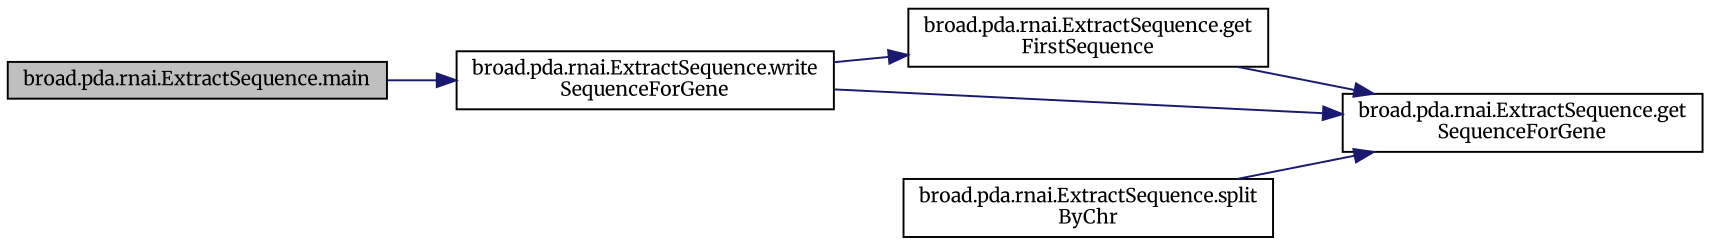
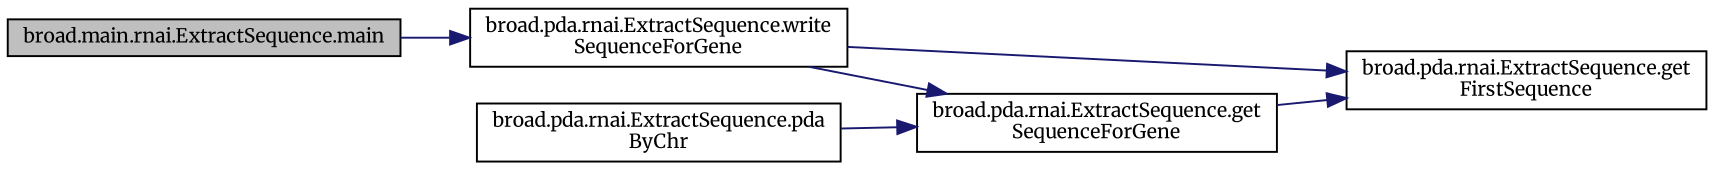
  digraph {
    fontname=Merriweather
    rankdir=LR
    node [color=black fillcolor=white fontname=Merriweather fontsize=10 shape=record style=filled]
    edge [color=midnightblue fontname=Merriweather fontsize=10 labelfontname=Helvetica labelfontsize=10 style=solid]
-   n1 [fillcolor=grey75 fontcolor=black height=0.2 label="broad.pda.rnai.ExtractSequence.main" width=0.4]
+   n1 [fillcolor=grey75 fontcolor=black height=0.2 label="broad.main.rnai.ExtractSequence.main" width=0.4]
    n2 [height=0.2 label="broad.pda.rnai.ExtractSequence.write\lSequenceForGene" width=0.4]
    n3 [height=0.2 label="broad.pda.rnai.ExtractSequence.get\lFirstSequence" width=0.4]
    n4 [height=0.2 label="broad.pda.rnai.ExtractSequence.get\lSequenceForGene" width=0.4]
-   n5 [height=0.2 label="broad.pda.rnai.ExtractSequence.split\lByChr" width=0.4]
+   n5 [height=0.2 label="broad.pda.rnai.ExtractSequence.pda\lByChr" width=0.4]
    n1 -> n2
    n2 -> n3
    n2 -> n4
-   n3 -> n4
+   n4 -> n3
    n5 -> n4
  }
